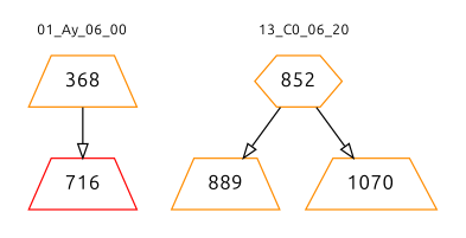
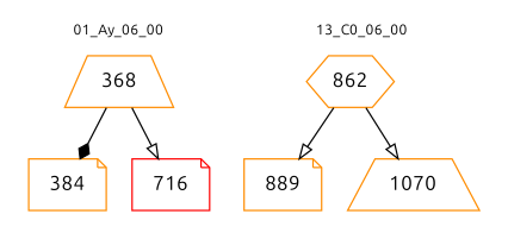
  digraph {
    fontname=Ubuntu
    node [color=darkorange fontname=Ubuntu shape=trapezium]
    edge [arrowhead=onormal color=black fontname=Ubuntu]
    n1 [label=368]
-   n3 [color=red label=716]
-   n4 [label=852 shape=hexagon]
-   n5 [label=889]
+   n2 [label=384 shape=note]
+   n3 [color=red label=716 shape=note]
+   n4 [label=862 shape=hexagon]
+   n5 [label=889 shape=note]
    n6 [label=1070]
    subgraph cluster_1 {
      color=white
      fontsize=10
      label="01_Ay_06_00"
      n1
+     n2
      n3
    }
    subgraph cluster_2 {
      color=white
      fontsize=10
-     label="13_C0_06_20"
+     label="13_C0_06_00"
      n4
      n5
      n6
    }
+   n1 -> n2 [arrowhead=diamond]
    n1 -> n3
    n4 -> n5
    n4 -> n6
  }
